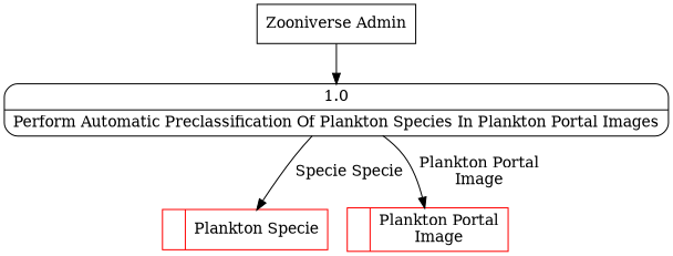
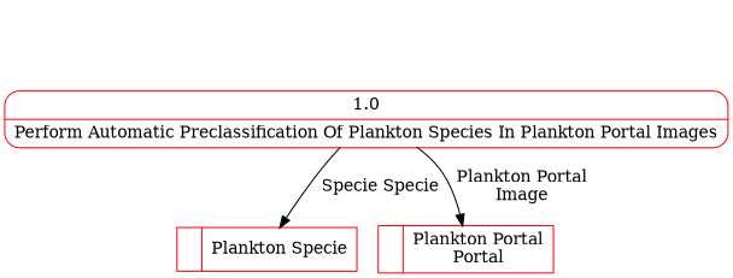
  digraph {
    node [shape=record]
    n1 [color=red label="<f0>  |<f1> Plankton Specie "]
-   n2 [color=red label="<f0>  |<f1> Plankton Portal\nImage "]
-   n3 [label="Zooniverse Admin" shape=box]
-   n4 [label="{<f0> 1.0|<f1> Perform Automatic Preclassification Of Plankton Species In Plankton Portal Images }" shape=Mrecord]
-   n3 -> n4
+   n2 [color=red label="<f0>  |<f1> Plankton Portal\nPortal "]
+   n4 [label="{<f0> 1.0|<f1> Perform Automatic Preclassification Of Plankton Species In Plankton Portal Images }" shape=Mrecord color=red]
    n4 -> n1 [label="Specie Specie"]
    n4 -> n2 [label="Plankton Portal\nImage"]
  }
